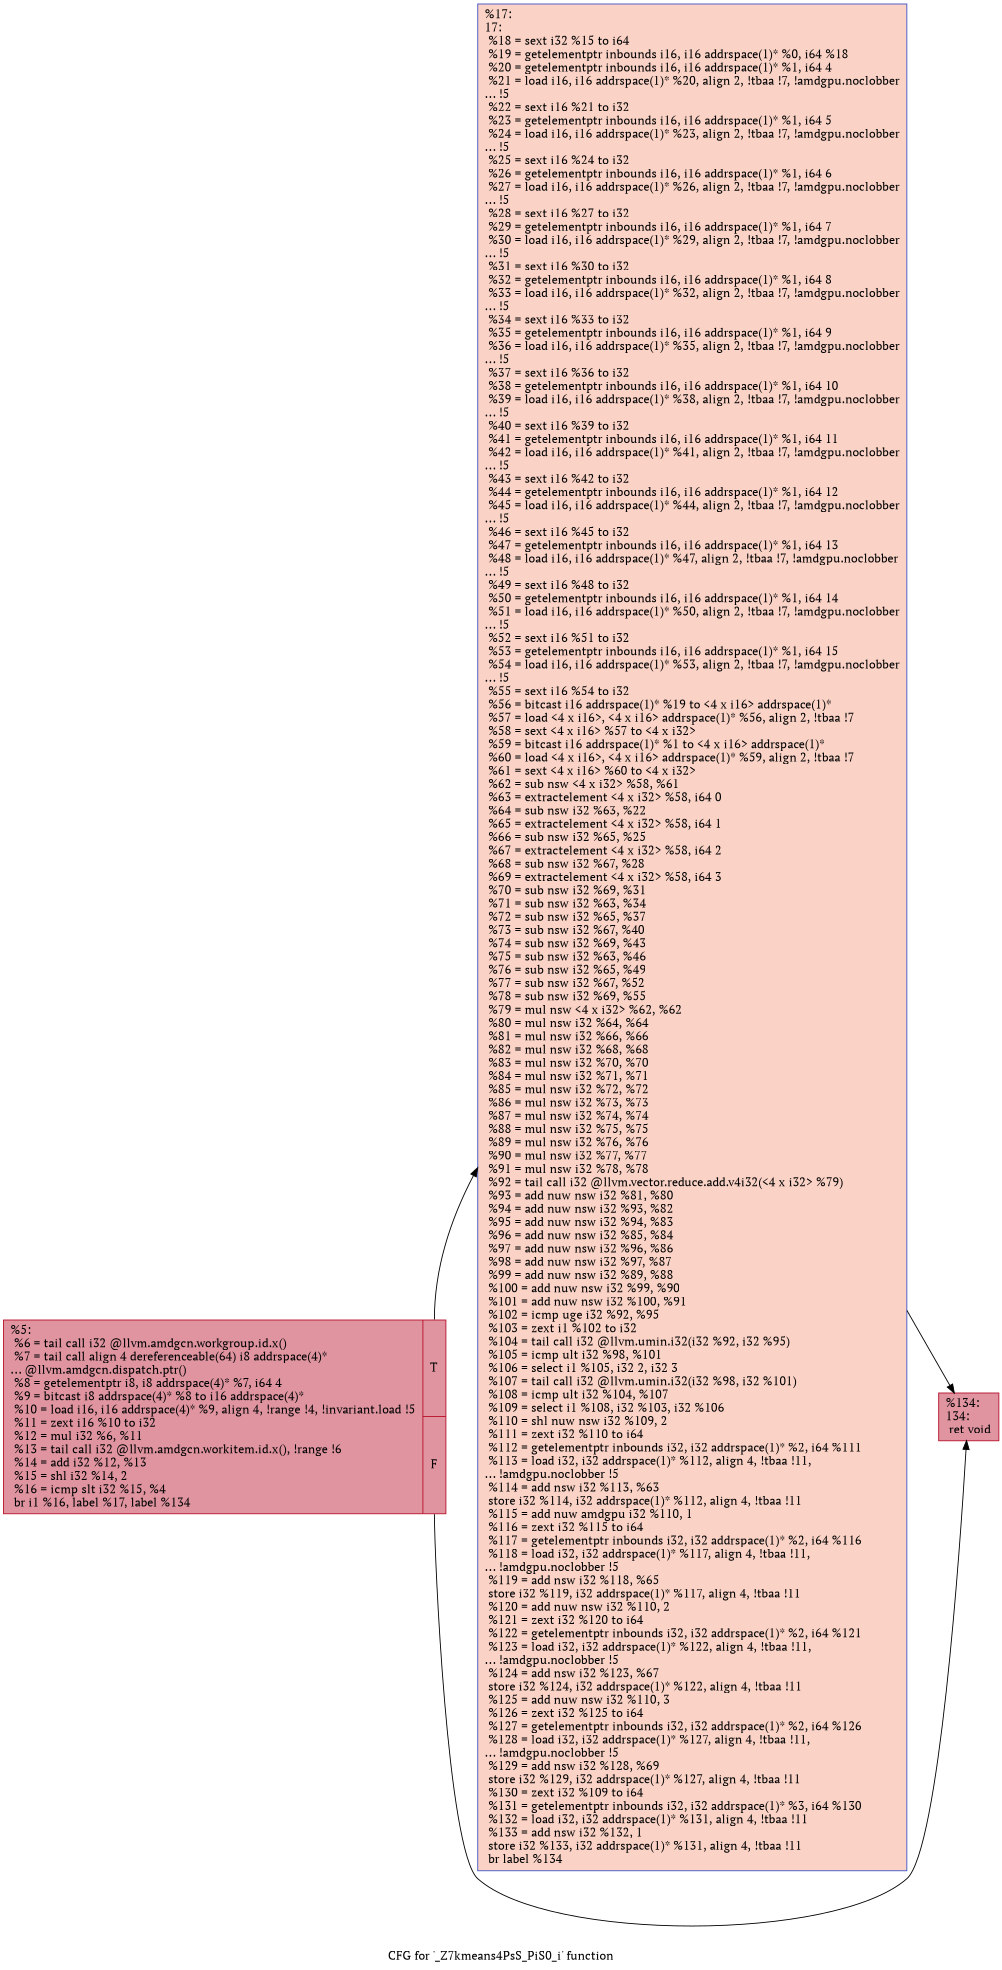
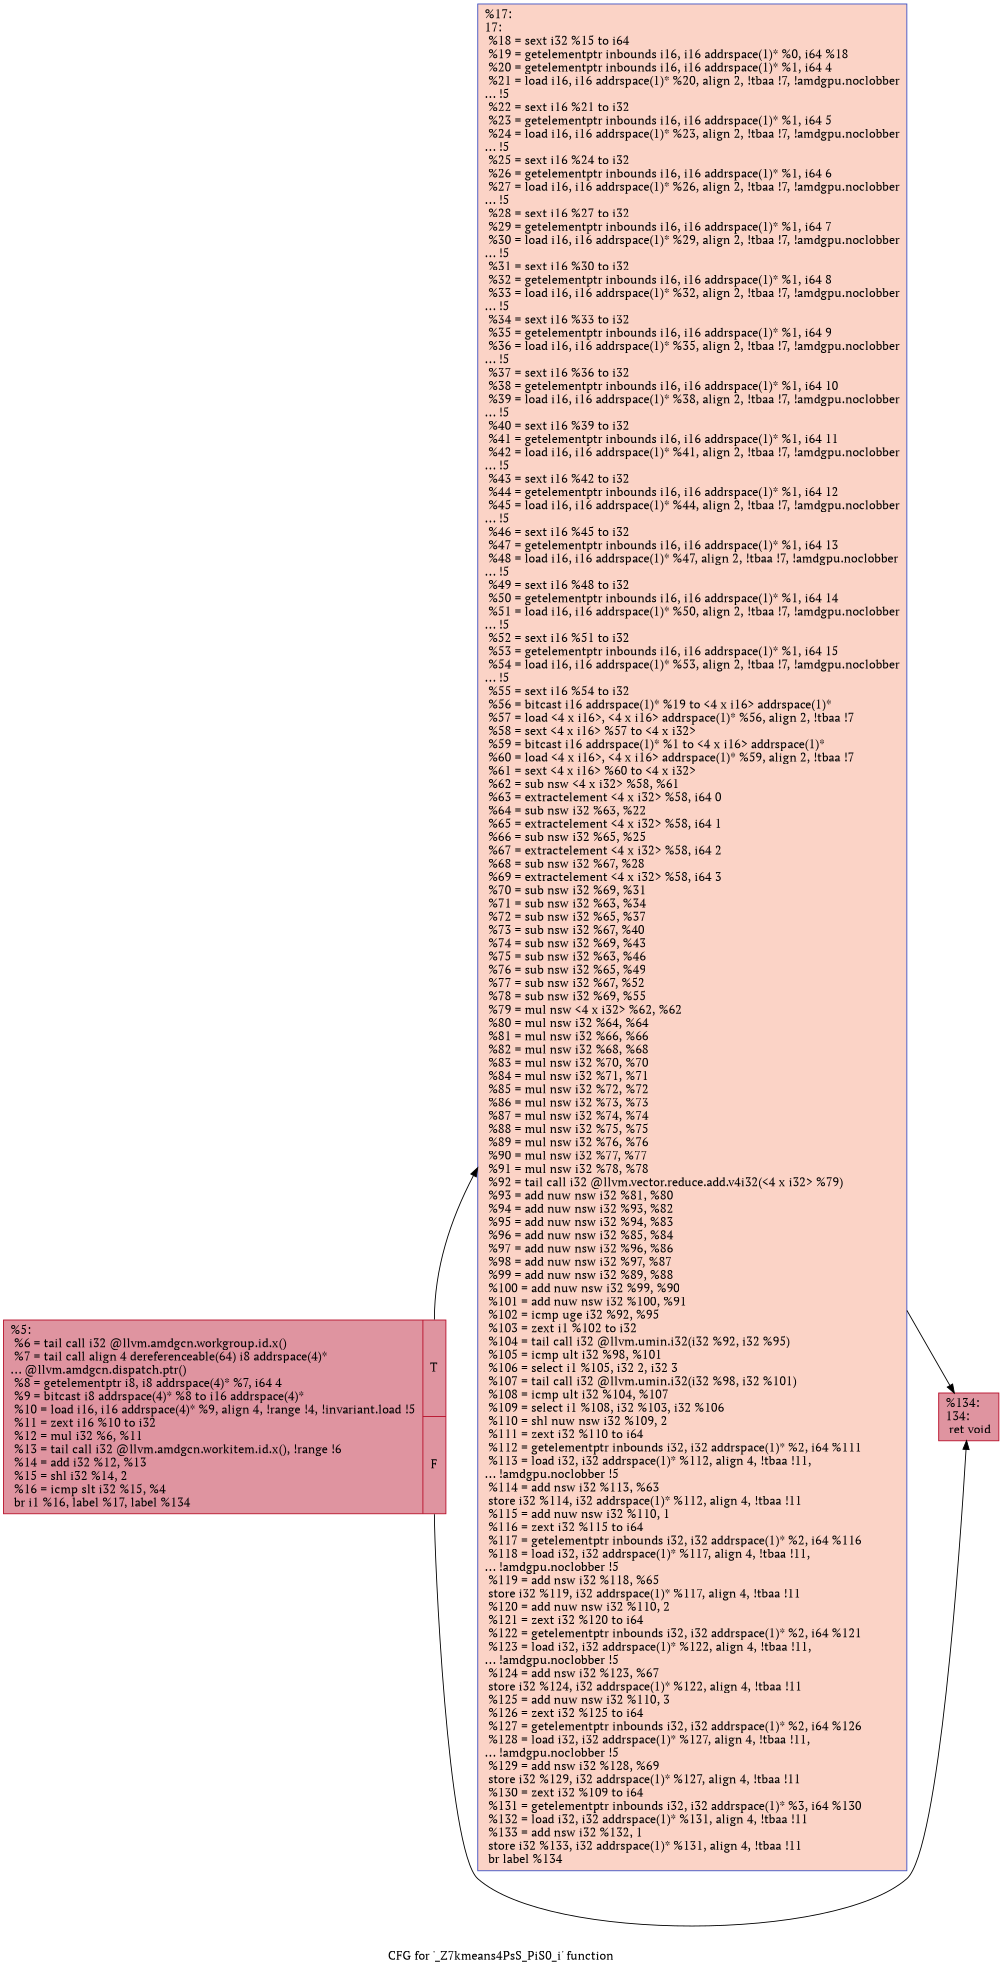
  digraph {
    label="CFG for '_Z7kmeans4PsS_PiS0_i' function"
    rankdir=LR
    fontname="PT Serif"
    node [color="#b70d28ff" fillcolor="#b70d2870" shape=record style=filled fontname="PT Serif"]
    edge [fontname="PT Serif"]
    n1 [label="{%5:\l  %6 = tail call i32 @llvm.amdgcn.workgroup.id.x()\l  %7 = tail call align 4 dereferenceable(64) i8 addrspace(4)*\l... @llvm.amdgcn.dispatch.ptr()\l  %8 = getelementptr i8, i8 addrspace(4)* %7, i64 4\l  %9 = bitcast i8 addrspace(4)* %8 to i16 addrspace(4)*\l  %10 = load i16, i16 addrspace(4)* %9, align 4, !range !4, !invariant.load !5\l  %11 = zext i16 %10 to i32\l  %12 = mul i32 %6, %11\l  %13 = tail call i32 @llvm.amdgcn.workitem.id.x(), !range !6\l  %14 = add i32 %12, %13\l  %15 = shl i32 %14, 2\l  %16 = icmp slt i32 %15, %4\l  br i1 %16, label %17, label %134\l|{<s0>T|<s1>F}}"]
-   n2 [color="#3d50c3ff" fillcolor="#f59c7d70" label="{%17:\l17:                                               \l  %18 = sext i32 %15 to i64\l  %19 = getelementptr inbounds i16, i16 addrspace(1)* %0, i64 %18\l  %20 = getelementptr inbounds i16, i16 addrspace(1)* %1, i64 4\l  %21 = load i16, i16 addrspace(1)* %20, align 2, !tbaa !7, !amdgpu.noclobber\l... !5\l  %22 = sext i16 %21 to i32\l  %23 = getelementptr inbounds i16, i16 addrspace(1)* %1, i64 5\l  %24 = load i16, i16 addrspace(1)* %23, align 2, !tbaa !7, !amdgpu.noclobber\l... !5\l  %25 = sext i16 %24 to i32\l  %26 = getelementptr inbounds i16, i16 addrspace(1)* %1, i64 6\l  %27 = load i16, i16 addrspace(1)* %26, align 2, !tbaa !7, !amdgpu.noclobber\l... !5\l  %28 = sext i16 %27 to i32\l  %29 = getelementptr inbounds i16, i16 addrspace(1)* %1, i64 7\l  %30 = load i16, i16 addrspace(1)* %29, align 2, !tbaa !7, !amdgpu.noclobber\l... !5\l  %31 = sext i16 %30 to i32\l  %32 = getelementptr inbounds i16, i16 addrspace(1)* %1, i64 8\l  %33 = load i16, i16 addrspace(1)* %32, align 2, !tbaa !7, !amdgpu.noclobber\l... !5\l  %34 = sext i16 %33 to i32\l  %35 = getelementptr inbounds i16, i16 addrspace(1)* %1, i64 9\l  %36 = load i16, i16 addrspace(1)* %35, align 2, !tbaa !7, !amdgpu.noclobber\l... !5\l  %37 = sext i16 %36 to i32\l  %38 = getelementptr inbounds i16, i16 addrspace(1)* %1, i64 10\l  %39 = load i16, i16 addrspace(1)* %38, align 2, !tbaa !7, !amdgpu.noclobber\l... !5\l  %40 = sext i16 %39 to i32\l  %41 = getelementptr inbounds i16, i16 addrspace(1)* %1, i64 11\l  %42 = load i16, i16 addrspace(1)* %41, align 2, !tbaa !7, !amdgpu.noclobber\l... !5\l  %43 = sext i16 %42 to i32\l  %44 = getelementptr inbounds i16, i16 addrspace(1)* %1, i64 12\l  %45 = load i16, i16 addrspace(1)* %44, align 2, !tbaa !7, !amdgpu.noclobber\l... !5\l  %46 = sext i16 %45 to i32\l  %47 = getelementptr inbounds i16, i16 addrspace(1)* %1, i64 13\l  %48 = load i16, i16 addrspace(1)* %47, align 2, !tbaa !7, !amdgpu.noclobber\l... !5\l  %49 = sext i16 %48 to i32\l  %50 = getelementptr inbounds i16, i16 addrspace(1)* %1, i64 14\l  %51 = load i16, i16 addrspace(1)* %50, align 2, !tbaa !7, !amdgpu.noclobber\l... !5\l  %52 = sext i16 %51 to i32\l  %53 = getelementptr inbounds i16, i16 addrspace(1)* %1, i64 15\l  %54 = load i16, i16 addrspace(1)* %53, align 2, !tbaa !7, !amdgpu.noclobber\l... !5\l  %55 = sext i16 %54 to i32\l  %56 = bitcast i16 addrspace(1)* %19 to \<4 x i16\> addrspace(1)*\l  %57 = load \<4 x i16\>, \<4 x i16\> addrspace(1)* %56, align 2, !tbaa !7\l  %58 = sext \<4 x i16\> %57 to \<4 x i32\>\l  %59 = bitcast i16 addrspace(1)* %1 to \<4 x i16\> addrspace(1)*\l  %60 = load \<4 x i16\>, \<4 x i16\> addrspace(1)* %59, align 2, !tbaa !7\l  %61 = sext \<4 x i16\> %60 to \<4 x i32\>\l  %62 = sub nsw \<4 x i32\> %58, %61\l  %63 = extractelement \<4 x i32\> %58, i64 0\l  %64 = sub nsw i32 %63, %22\l  %65 = extractelement \<4 x i32\> %58, i64 1\l  %66 = sub nsw i32 %65, %25\l  %67 = extractelement \<4 x i32\> %58, i64 2\l  %68 = sub nsw i32 %67, %28\l  %69 = extractelement \<4 x i32\> %58, i64 3\l  %70 = sub nsw i32 %69, %31\l  %71 = sub nsw i32 %63, %34\l  %72 = sub nsw i32 %65, %37\l  %73 = sub nsw i32 %67, %40\l  %74 = sub nsw i32 %69, %43\l  %75 = sub nsw i32 %63, %46\l  %76 = sub nsw i32 %65, %49\l  %77 = sub nsw i32 %67, %52\l  %78 = sub nsw i32 %69, %55\l  %79 = mul nsw \<4 x i32\> %62, %62\l  %80 = mul nsw i32 %64, %64\l  %81 = mul nsw i32 %66, %66\l  %82 = mul nsw i32 %68, %68\l  %83 = mul nsw i32 %70, %70\l  %84 = mul nsw i32 %71, %71\l  %85 = mul nsw i32 %72, %72\l  %86 = mul nsw i32 %73, %73\l  %87 = mul nsw i32 %74, %74\l  %88 = mul nsw i32 %75, %75\l  %89 = mul nsw i32 %76, %76\l  %90 = mul nsw i32 %77, %77\l  %91 = mul nsw i32 %78, %78\l  %92 = tail call i32 @llvm.vector.reduce.add.v4i32(\<4 x i32\> %79)\l  %93 = add nuw nsw i32 %81, %80\l  %94 = add nuw nsw i32 %93, %82\l  %95 = add nuw nsw i32 %94, %83\l  %96 = add nuw nsw i32 %85, %84\l  %97 = add nuw nsw i32 %96, %86\l  %98 = add nuw nsw i32 %97, %87\l  %99 = add nuw nsw i32 %89, %88\l  %100 = add nuw nsw i32 %99, %90\l  %101 = add nuw nsw i32 %100, %91\l  %102 = icmp uge i32 %92, %95\l  %103 = zext i1 %102 to i32\l  %104 = tail call i32 @llvm.umin.i32(i32 %92, i32 %95)\l  %105 = icmp ult i32 %98, %101\l  %106 = select i1 %105, i32 2, i32 3\l  %107 = tail call i32 @llvm.umin.i32(i32 %98, i32 %101)\l  %108 = icmp ult i32 %104, %107\l  %109 = select i1 %108, i32 %103, i32 %106\l  %110 = shl nuw nsw i32 %109, 2\l  %111 = zext i32 %110 to i64\l  %112 = getelementptr inbounds i32, i32 addrspace(1)* %2, i64 %111\l  %113 = load i32, i32 addrspace(1)* %112, align 4, !tbaa !11,\l... !amdgpu.noclobber !5\l  %114 = add nsw i32 %113, %63\l  store i32 %114, i32 addrspace(1)* %112, align 4, !tbaa !11\l  %115 = add nuw amdgpu i32 %110, 1\l  %116 = zext i32 %115 to i64\l  %117 = getelementptr inbounds i32, i32 addrspace(1)* %2, i64 %116\l  %118 = load i32, i32 addrspace(1)* %117, align 4, !tbaa !11,\l... !amdgpu.noclobber !5\l  %119 = add nsw i32 %118, %65\l  store i32 %119, i32 addrspace(1)* %117, align 4, !tbaa !11\l  %120 = add nuw nsw i32 %110, 2\l  %121 = zext i32 %120 to i64\l  %122 = getelementptr inbounds i32, i32 addrspace(1)* %2, i64 %121\l  %123 = load i32, i32 addrspace(1)* %122, align 4, !tbaa !11,\l... !amdgpu.noclobber !5\l  %124 = add nsw i32 %123, %67\l  store i32 %124, i32 addrspace(1)* %122, align 4, !tbaa !11\l  %125 = add nuw nsw i32 %110, 3\l  %126 = zext i32 %125 to i64\l  %127 = getelementptr inbounds i32, i32 addrspace(1)* %2, i64 %126\l  %128 = load i32, i32 addrspace(1)* %127, align 4, !tbaa !11,\l... !amdgpu.noclobber !5\l  %129 = add nsw i32 %128, %69\l  store i32 %129, i32 addrspace(1)* %127, align 4, !tbaa !11\l  %130 = zext i32 %109 to i64\l  %131 = getelementptr inbounds i32, i32 addrspace(1)* %3, i64 %130\l  %132 = load i32, i32 addrspace(1)* %131, align 4, !tbaa !11\l  %133 = add nsw i32 %132, 1\l  store i32 %133, i32 addrspace(1)* %131, align 4, !tbaa !11\l  br label %134\l}"]
+   n2 [color="#3d50c3ff" fillcolor="#f59c7d70" label="{%17:\l17:                                               \l  %18 = sext i32 %15 to i64\l  %19 = getelementptr inbounds i16, i16 addrspace(1)* %0, i64 %18\l  %20 = getelementptr inbounds i16, i16 addrspace(1)* %1, i64 4\l  %21 = load i16, i16 addrspace(1)* %20, align 2, !tbaa !7, !amdgpu.noclobber\l... !5\l  %22 = sext i16 %21 to i32\l  %23 = getelementptr inbounds i16, i16 addrspace(1)* %1, i64 5\l  %24 = load i16, i16 addrspace(1)* %23, align 2, !tbaa !7, !amdgpu.noclobber\l... !5\l  %25 = sext i16 %24 to i32\l  %26 = getelementptr inbounds i16, i16 addrspace(1)* %1, i64 6\l  %27 = load i16, i16 addrspace(1)* %26, align 2, !tbaa !7, !amdgpu.noclobber\l... !5\l  %28 = sext i16 %27 to i32\l  %29 = getelementptr inbounds i16, i16 addrspace(1)* %1, i64 7\l  %30 = load i16, i16 addrspace(1)* %29, align 2, !tbaa !7, !amdgpu.noclobber\l... !5\l  %31 = sext i16 %30 to i32\l  %32 = getelementptr inbounds i16, i16 addrspace(1)* %1, i64 8\l  %33 = load i16, i16 addrspace(1)* %32, align 2, !tbaa !7, !amdgpu.noclobber\l... !5\l  %34 = sext i16 %33 to i32\l  %35 = getelementptr inbounds i16, i16 addrspace(1)* %1, i64 9\l  %36 = load i16, i16 addrspace(1)* %35, align 2, !tbaa !7, !amdgpu.noclobber\l... !5\l  %37 = sext i16 %36 to i32\l  %38 = getelementptr inbounds i16, i16 addrspace(1)* %1, i64 10\l  %39 = load i16, i16 addrspace(1)* %38, align 2, !tbaa !7, !amdgpu.noclobber\l... !5\l  %40 = sext i16 %39 to i32\l  %41 = getelementptr inbounds i16, i16 addrspace(1)* %1, i64 11\l  %42 = load i16, i16 addrspace(1)* %41, align 2, !tbaa !7, !amdgpu.noclobber\l... !5\l  %43 = sext i16 %42 to i32\l  %44 = getelementptr inbounds i16, i16 addrspace(1)* %1, i64 12\l  %45 = load i16, i16 addrspace(1)* %44, align 2, !tbaa !7, !amdgpu.noclobber\l... !5\l  %46 = sext i16 %45 to i32\l  %47 = getelementptr inbounds i16, i16 addrspace(1)* %1, i64 13\l  %48 = load i16, i16 addrspace(1)* %47, align 2, !tbaa !7, !amdgpu.noclobber\l... !5\l  %49 = sext i16 %48 to i32\l  %50 = getelementptr inbounds i16, i16 addrspace(1)* %1, i64 14\l  %51 = load i16, i16 addrspace(1)* %50, align 2, !tbaa !7, !amdgpu.noclobber\l... !5\l  %52 = sext i16 %51 to i32\l  %53 = getelementptr inbounds i16, i16 addrspace(1)* %1, i64 15\l  %54 = load i16, i16 addrspace(1)* %53, align 2, !tbaa !7, !amdgpu.noclobber\l... !5\l  %55 = sext i16 %54 to i32\l  %56 = bitcast i16 addrspace(1)* %19 to \<4 x i16\> addrspace(1)*\l  %57 = load \<4 x i16\>, \<4 x i16\> addrspace(1)* %56, align 2, !tbaa !7\l  %58 = sext \<4 x i16\> %57 to \<4 x i32\>\l  %59 = bitcast i16 addrspace(1)* %1 to \<4 x i16\> addrspace(1)*\l  %60 = load \<4 x i16\>, \<4 x i16\> addrspace(1)* %59, align 2, !tbaa !7\l  %61 = sext \<4 x i16\> %60 to \<4 x i32\>\l  %62 = sub nsw \<4 x i32\> %58, %61\l  %63 = extractelement \<4 x i32\> %58, i64 0\l  %64 = sub nsw i32 %63, %22\l  %65 = extractelement \<4 x i32\> %58, i64 1\l  %66 = sub nsw i32 %65, %25\l  %67 = extractelement \<4 x i32\> %58, i64 2\l  %68 = sub nsw i32 %67, %28\l  %69 = extractelement \<4 x i32\> %58, i64 3\l  %70 = sub nsw i32 %69, %31\l  %71 = sub nsw i32 %63, %34\l  %72 = sub nsw i32 %65, %37\l  %73 = sub nsw i32 %67, %40\l  %74 = sub nsw i32 %69, %43\l  %75 = sub nsw i32 %63, %46\l  %76 = sub nsw i32 %65, %49\l  %77 = sub nsw i32 %67, %52\l  %78 = sub nsw i32 %69, %55\l  %79 = mul nsw \<4 x i32\> %62, %62\l  %80 = mul nsw i32 %64, %64\l  %81 = mul nsw i32 %66, %66\l  %82 = mul nsw i32 %68, %68\l  %83 = mul nsw i32 %70, %70\l  %84 = mul nsw i32 %71, %71\l  %85 = mul nsw i32 %72, %72\l  %86 = mul nsw i32 %73, %73\l  %87 = mul nsw i32 %74, %74\l  %88 = mul nsw i32 %75, %75\l  %89 = mul nsw i32 %76, %76\l  %90 = mul nsw i32 %77, %77\l  %91 = mul nsw i32 %78, %78\l  %92 = tail call i32 @llvm.vector.reduce.add.v4i32(\<4 x i32\> %79)\l  %93 = add nuw nsw i32 %81, %80\l  %94 = add nuw nsw i32 %93, %82\l  %95 = add nuw nsw i32 %94, %83\l  %96 = add nuw nsw i32 %85, %84\l  %97 = add nuw nsw i32 %96, %86\l  %98 = add nuw nsw i32 %97, %87\l  %99 = add nuw nsw i32 %89, %88\l  %100 = add nuw nsw i32 %99, %90\l  %101 = add nuw nsw i32 %100, %91\l  %102 = icmp uge i32 %92, %95\l  %103 = zext i1 %102 to i32\l  %104 = tail call i32 @llvm.umin.i32(i32 %92, i32 %95)\l  %105 = icmp ult i32 %98, %101\l  %106 = select i1 %105, i32 2, i32 3\l  %107 = tail call i32 @llvm.umin.i32(i32 %98, i32 %101)\l  %108 = icmp ult i32 %104, %107\l  %109 = select i1 %108, i32 %103, i32 %106\l  %110 = shl nuw nsw i32 %109, 2\l  %111 = zext i32 %110 to i64\l  %112 = getelementptr inbounds i32, i32 addrspace(1)* %2, i64 %111\l  %113 = load i32, i32 addrspace(1)* %112, align 4, !tbaa !11,\l... !amdgpu.noclobber !5\l  %114 = add nsw i32 %113, %63\l  store i32 %114, i32 addrspace(1)* %112, align 4, !tbaa !11\l  %115 = add nuw nsw i32 %110, 1\l  %116 = zext i32 %115 to i64\l  %117 = getelementptr inbounds i32, i32 addrspace(1)* %2, i64 %116\l  %118 = load i32, i32 addrspace(1)* %117, align 4, !tbaa !11,\l... !amdgpu.noclobber !5\l  %119 = add nsw i32 %118, %65\l  store i32 %119, i32 addrspace(1)* %117, align 4, !tbaa !11\l  %120 = add nuw nsw i32 %110, 2\l  %121 = zext i32 %120 to i64\l  %122 = getelementptr inbounds i32, i32 addrspace(1)* %2, i64 %121\l  %123 = load i32, i32 addrspace(1)* %122, align 4, !tbaa !11,\l... !amdgpu.noclobber !5\l  %124 = add nsw i32 %123, %67\l  store i32 %124, i32 addrspace(1)* %122, align 4, !tbaa !11\l  %125 = add nuw nsw i32 %110, 3\l  %126 = zext i32 %125 to i64\l  %127 = getelementptr inbounds i32, i32 addrspace(1)* %2, i64 %126\l  %128 = load i32, i32 addrspace(1)* %127, align 4, !tbaa !11,\l... !amdgpu.noclobber !5\l  %129 = add nsw i32 %128, %69\l  store i32 %129, i32 addrspace(1)* %127, align 4, !tbaa !11\l  %130 = zext i32 %109 to i64\l  %131 = getelementptr inbounds i32, i32 addrspace(1)* %3, i64 %130\l  %132 = load i32, i32 addrspace(1)* %131, align 4, !tbaa !11\l  %133 = add nsw i32 %132, 1\l  store i32 %133, i32 addrspace(1)* %131, align 4, !tbaa !11\l  br label %134\l}"]
    n3 [label="{%134:\l134:                                              \l  ret void\l}"]
    n1 -> n2 [tailport=s0]
    n1 -> n3 [tailport=s1]
    n2 -> n3
  }
